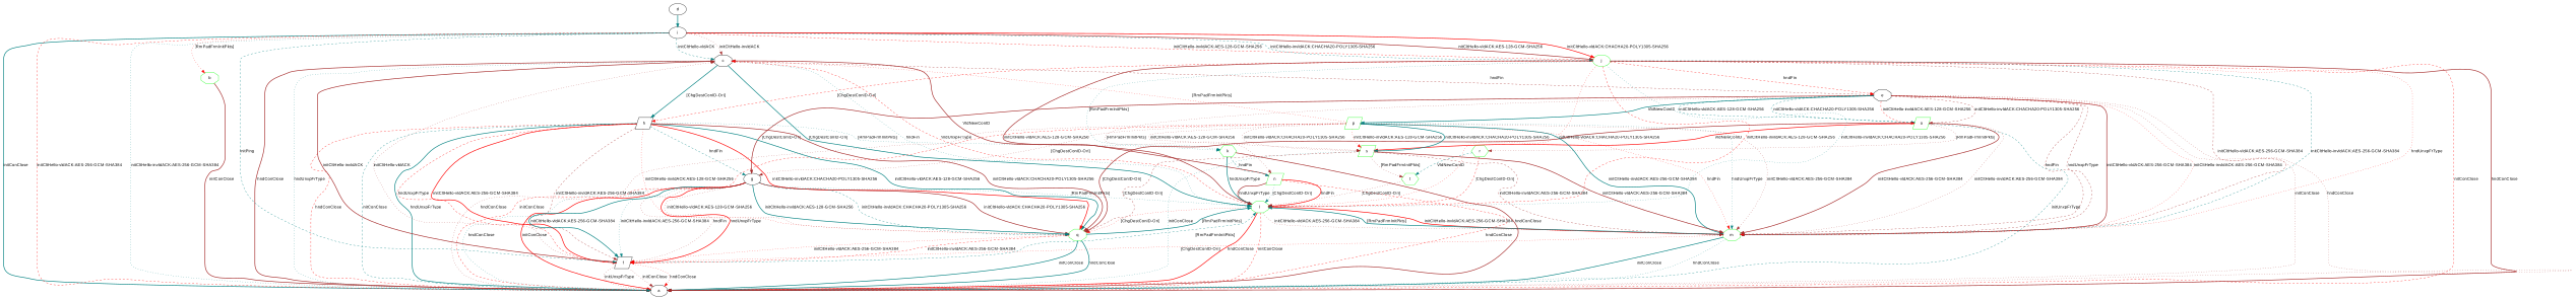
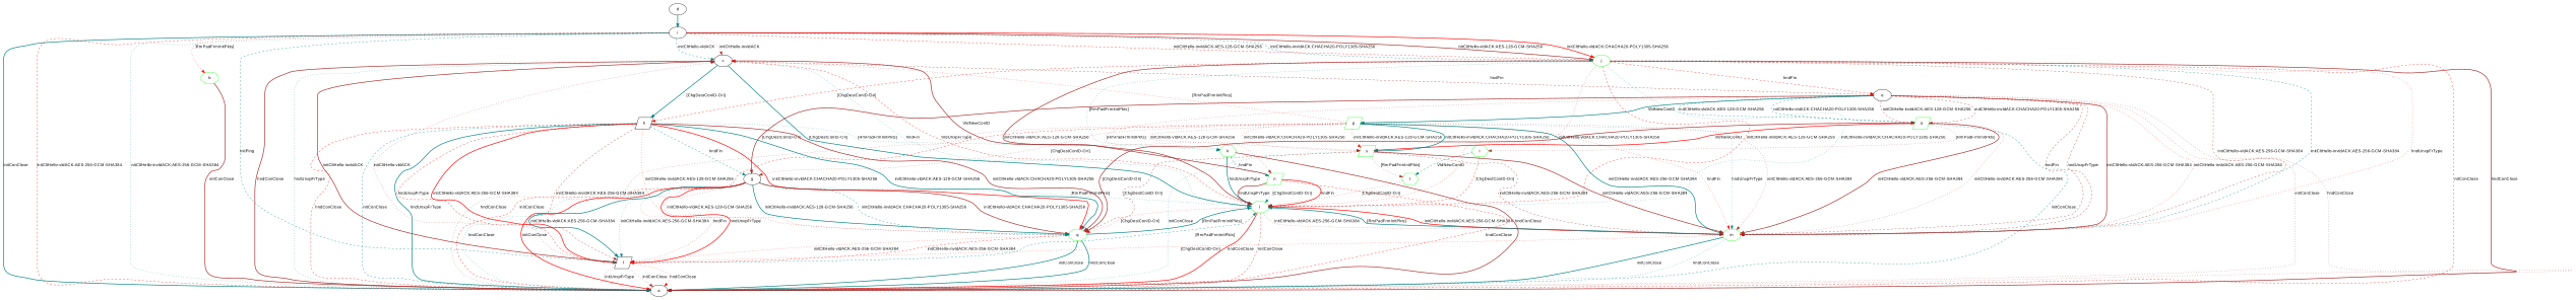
  digraph {
    fontname="Liberation Sans"
    node [fontname="Liberation Sans" shape=octagon color=green]
    edge [color=brown fontname="Liberation Sans" style=dotted]
    a [shape=ellipse color=""]
    b
    c [color=""]
    e [color=""]
    h [shape=parallelogram color=""]
    l
    g [shape=ellipse color=""]
    m
    n [shape=parallelogram]
    o [shape=parallelogram]
    p [shape=parallelogram]
    f [shape=parallelogram color=""]
    q
    k [shape=hexagon]
    r [shape=hexagon]
    s [shape=parallelogram]
    d [shape=ellipse color=""]
    i [shape=ellipse color=""]
    j [shape=ellipse]
    t [shape=hexagon]
    b -> a [label="initConClose " style=bold]
    c -> a [label="hndConClose " style=bold]
    c -> a [color=teal label="hndUnxpFrType "]
    c -> e [label="hndFin " style=dashed]
    c -> h [color=teal label="[ChgDestConID-Ori] " style=bold]
    c -> l [color=teal label="hndFin "]
    c -> l [color=red label="hndUnxpFrType " style=dashed]
    c -> l [color=teal label="[ChgDestConID-Ori] " style=bold]
    e -> a [label="initConClose "]
    e -> a [label="hndConClose "]
    e -> g [label="[ChgDestConID-Ori] " style=bold]
    e -> m [label="initCltHello-vldACK:AES-256-GCM-SHA384 " style=bold]
    e -> m [color=red label="initCltHello-invldACK:AES-256-GCM-SHA384 "]
    e -> m [label="hndFin " style=dashed]
    e -> m [label="hndUnxpFrType " style=dashed]
    e -> n [label="[RmPadFrmInitPkts] "]
    e -> o [color=teal label="initCltHello-vldACK:AES-128-GCM-SHA256 " style=dashed]
    e -> o [color=teal label="initCltHello-vldACK:CHACHA20-POLY1305-SHA256 " style=dashed]
    e -> o [color=red label="initCltHello-invldACK:AES-128-GCM-SHA256 " style=dashed]
    e -> o [label="initCltHello-invldACK:CHACHA20-POLY1305-SHA256 " style=dashed]
    e -> p [color=teal label="VldNewConID " style=bold]
    h -> a [color=red label="hndConClose " style=dashed]
    h -> a [color=teal label="initConClose " style=dashed]
    h -> a [color=teal label="hndUnxpFrType " style=bold]
    h -> g [color=teal label="hndFin " style=dashed]
    h -> f [color=red label="initCltHello-vldACK:AES-256-GCM-SHA384 " style=bold]
    h -> f [label="initCltHello-invldACK:AES-256-GCM-SHA384 " style=dashed]
    h -> f [color=red label="hndUnxpFrType " style=dashed]
    h -> q [color=teal label="initCltHello-vldACK:AES-128-GCM-SHA256 " style=bold]
    h -> q [label="initCltHello-vldACK:CHACHA20-POLY1305-SHA256 " style=bold]
    h -> q [color=red label="initCltHello-invldACK:AES-128-GCM-SHA256 "]
    h -> q [color=red label="initCltHello-invldACK:CHACHA20-POLY1305-SHA256 " style=bold]
    h -> k [color=teal label="[RmPadFrmInitPkts] "]
    l -> a [color=red label="initConClose " style=dashed]
    l -> a [color=red label="hndConClose " style=bold]
    l -> m [label="initCltHello-vldACK:AES-256-GCM-SHA384 "]
    l -> m [color=red label="initCltHello-invldACK:AES-256-GCM-SHA384 " style=bold]
    l -> q [color=red label="[ChgDestConID-Ori] "]
    g -> a [color=teal label="hndConClose "]
    g -> a [color=red label="initConClose " style=bold]
    g -> l [color=teal label="[RmPadFrmInitPkts] "]
    g -> f [color=teal label="initCltHello-vldACK:AES-256-GCM-SHA384 " style=bold]
    g -> f [color=teal label="initCltHello-invldACK:AES-256-GCM-SHA384 "]
    g -> f [label="hndFin "]
    g -> f [color=red label="hndUnxpFrType " style=bold]
    g -> q [label="initCltHello-vldACK:AES-128-GCM-SHA256 "]
    g -> q [label="initCltHello-vldACK:CHACHA20-POLY1305-SHA256 " style=bold]
    g -> q [color=teal label="initCltHello-invldACK:AES-128-GCM-SHA256 " style=bold]
    g -> q [color=teal label="initCltHello-invldACK:CHACHA20-POLY1305-SHA256 " style=dashed]
    m -> a [color=teal label="initConClose " style=bold]
    m -> a [color=teal label="hndConClose "]
    m -> l [color=teal label="[RmPadFrmInitPkts] " style=bold]
    m -> f [color=red label="[ChgDestConID-Ori] "]
    n -> a [color=red label="hndConClose " style=dashed]
    n -> c [label="VldNewConID " style=bold]
    n -> l [color=red label="hndFin " style=bold]
    n -> l [label="hndUnxpFrType " style=bold]
    n -> l [color=teal label="[ChgDestConID-Ori] "]
-   o -> a [color=teal label="initUnxpFrType " style=dashed]
+   o -> a [color=teal label="initConClose " style=dashed]
    o -> m [label="initCltHello-vldACK:AES-256-GCM-SHA384 " style=bold]
    o -> m [label="initCltHello-invldACK:AES-256-GCM-SHA384 "]
    o -> q [label="[ChgDestConID-Ori] " style=bold]
    o -> r [label="[RmPadFrmInitPkts] "]
    o -> s [color=red label="VldNewConID " style=bold]
    p -> a [color=red label="initConClose " style=dashed]
    p -> a [label="hndConClose "]
    p -> c [color=red label="[RmPadFrmInitPkts] "]
    p -> g [label="[ChgDestConID-Ori] "]
    p -> m [label="initCltHello-vldACK:AES-256-GCM-SHA384 "]
    p -> m [color=teal label="initCltHello-invldACK:AES-256-GCM-SHA384 " style=bold]
    p -> m [color=red label="hndFin "]
    p -> m [color=teal label="hndUnxpFrType "]
    p -> s [label="initCltHello-vldACK:AES-128-GCM-SHA256 "]
    p -> s [label="initCltHello-vldACK:CHACHA20-POLY1305-SHA256 "]
    p -> s [color=red label="initCltHello-invldACK:AES-128-GCM-SHA256 "]
    p -> s [color=teal label="initCltHello-invldACK:CHACHA20-POLY1305-SHA256 " style=bold]
    f -> a [label="initConClose "]
    f -> a [color=red label="hndConClose "]
    f -> a [label="initUnxpFrType "]
    f -> c [label="initCltHello-vldACK "]
    f -> c [label="initCltHello-invldACK " style=bold]
    f -> l [color=teal label="[RmPadFrmInitPkts] " style=dashed]
    q -> a [color=teal label="initConClose " style=bold]
    q -> a [color=teal label="hndConClose " style=bold]
    q -> l [color=teal label="[RmPadFrmInitPkts] " style=bold]
    q -> f [color=red label="initCltHello-vldACK:AES-256-GCM-SHA384 "]
    q -> f [color=red label="initCltHello-invldACK:AES-256-GCM-SHA384 " style=dashed]
    k -> a [label="hndConClose " style=bold]
    k -> l [color=teal label="hndUnxpFrType " style=bold]
    k -> n [color=teal label="hndFin " style=dashed]
    r -> l [color=red label="[ChgDestConID-Ori] " style=dashed]
    r -> t [color=teal label="VldNewConID " style=dashed]
    s -> a [color=teal label="initConClose "]
    s -> m [label="initCltHello-vldACK:AES-256-GCM-SHA384 " style=bold]
    s -> m [label="initCltHello-invldACK:AES-256-GCM-SHA384 " style=dashed]
    s -> q [label="[ChgDestConID-Ori] " style=dashed]
    s -> t [label="[RmPadFrmInitPkts] "]
    d -> i [color=teal style=bold]
    i -> a [color=teal label="initConClose " style=bold]
    i -> a [color=red label="initCltHello-vldACK:AES-256-GCM-SHA384 " style=dashed]
    i -> a [color=teal label="initCltHello-invldACK:AES-256-GCM-SHA384 "]
    i -> b [color=red label="[RmPadFrmInitPkts] "]
    i -> c [color=teal label="initCltHello-vldACK " style=dashed]
    i -> c [label="initCltHello-invldACK "]
    i -> f [color=teal label="initPing " style=dashed]
    i -> j [label="initCltHello-vldACK:AES-128-GCM-SHA256 " style=bold]
    i -> j [color=red label="initCltHello-vldACK:CHACHA20-POLY1305-SHA256 " style=bold]
    i -> j [color=red label="initCltHello-invldACK:AES-128-GCM-SHA256 " style=dashed]
    i -> j [color=teal label="initCltHello-invldACK:CHACHA20-POLY1305-SHA256 " style=dashed]
    j -> a [color=red label="initConClose " style=dashed]
    j -> a [label="hndConClose " style=bold]
    j -> e [color=red label="hndFin " style=dashed]
    j -> h [color=red label="[ChgDestConID-Ori] " style=dashed]
    j -> l [label="initCltHello-vldACK:AES-128-GCM-SHA256 " style=bold]
    j -> l [color=red label="initCltHello-vldACK:CHACHA20-POLY1305-SHA256 "]
    j -> l [color=red label="initCltHello-invldACK:AES-128-GCM-SHA256 " style=dashed]
    j -> l [color=teal label="initCltHello-invldACK:CHACHA20-POLY1305-SHA256 "]
    j -> m [label="initCltHello-vldACK:AES-256-GCM-SHA384 " style=dashed]
    j -> m [color=teal label="initCltHello-invldACK:AES-256-GCM-SHA384 " style=dashed]
    j -> m [color=red label="hndUnxpFrType "]
    j -> k [color=teal label="[RmPadFrmInitPkts] "]
    t -> l [label="[ChgDestConID-Ori] "]
  }
